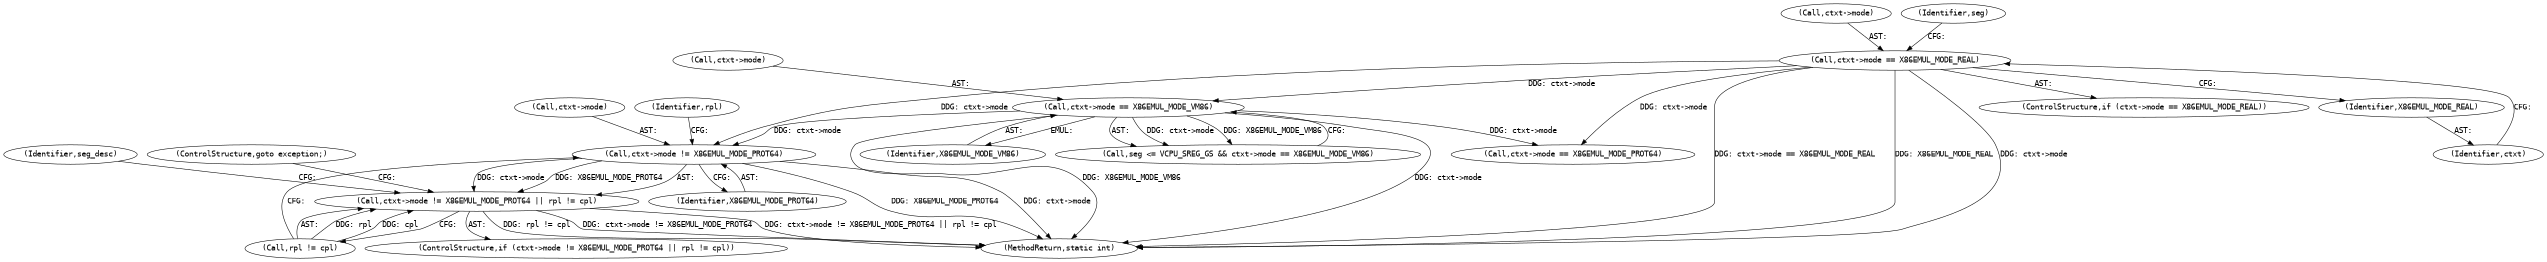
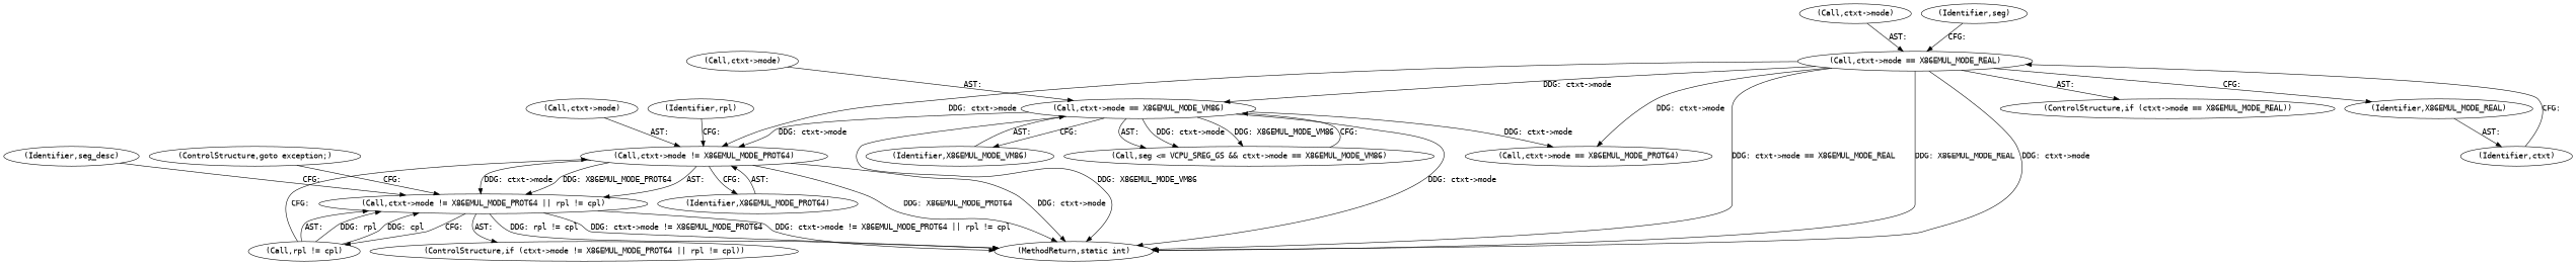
  digraph {
    fontname="DejaVu Sans Mono"
    node [fontname="DejaVu Sans Mono"]
    edge [fontname="DejaVu Sans Mono"]
    n1 [label="(Call,ctxt->mode != X86EMUL_MODE_PROT64)"]
    n2 [label="(Call,ctxt->mode != X86EMUL_MODE_PROT64 || rpl != cpl)"]
    n3 [label="(Identifier,X86EMUL_MODE_PROT64)"]
    n4 [label="(MethodReturn,static int)"]
    n5 [label="(Call,rpl != cpl)"]
    n6 [label="(ControlStructure,if (ctxt->mode != X86EMUL_MODE_PROT64 || rpl != cpl))"]
    n7 [label="(Call,ctxt->mode == X86EMUL_MODE_REAL)"]
    n8 [label="(Call,ctxt->mode == X86EMUL_MODE_VM86)"]
    n9 [label="(Identifier,X86EMUL_MODE_REAL)"]
    n10 [label="(ControlStructure,if (ctxt->mode == X86EMUL_MODE_REAL))"]
    n11 [label="(Call,ctxt->mode == X86EMUL_MODE_PROT64)"]
    n12 [label="(Identifier,X86EMUL_MODE_VM86)"]
    n13 [label="(Call,seg <= VCPU_SREG_GS && ctxt->mode == X86EMUL_MODE_VM86)"]
    n14 [label="(Identifier,ctxt)"]
    n15 [label="(ControlStructure,goto exception;)"]
    n16 [label="(Call,ctxt->mode)"]
    n17 [label="(Identifier,seg_desc)"]
    n18 [label="(Call,ctxt->mode)"]
    n19 [label="(Call,ctxt->mode)"]
    n20 [label="(Identifier,seg)"]
    n21 [label="(Identifier,rpl)"]
    n1 -> n2 [label="AST: "]
    n1 -> n2 [label="DDG: ctxt->mode"]
    n1 -> n2 [label="DDG: X86EMUL_MODE_PROT64"]
    n1 -> n3 [label="CFG: "]
    n1 -> n4 [label="DDG: ctxt->mode"]
    n1 -> n4 [label="DDG: X86EMUL_MODE_PROT64"]
    n2 -> n4 [label="DDG: rpl != cpl"]
    n2 -> n4 [label="DDG: ctxt->mode != X86EMUL_MODE_PROT64"]
    n2 -> n4 [label="DDG: ctxt->mode != X86EMUL_MODE_PROT64 || rpl != cpl"]
    n2 -> n5 [label="CFG: "]
    n2 -> n6 [label="AST: "]
    n3 -> n1 [label="AST: "]
    n5 -> n1 [label="CFG: "]
    n5 -> n2 [label="AST: "]
    n5 -> n2 [label="DDG: rpl"]
    n5 -> n2 [label="DDG: cpl"]
    n7 -> n1 [label="DDG: ctxt->mode"]
    n7 -> n4 [label="DDG: ctxt->mode"]
    n7 -> n4 [label="DDG: ctxt->mode == X86EMUL_MODE_REAL"]
    n7 -> n4 [label="DDG: X86EMUL_MODE_REAL"]
    n7 -> n8 [label="DDG: ctxt->mode"]
    n7 -> n9 [label="CFG: "]
    n7 -> n10 [label="AST: "]
    n7 -> n11 [label="DDG: ctxt->mode"]
    n8 -> n1 [label="DDG: ctxt->mode"]
    n8 -> n4 [label="DDG: ctxt->mode"]
    n8 -> n4 [label="DDG: X86EMUL_MODE_VM86"]
    n8 -> n11 [label="DDG: ctxt->mode"]
-   n8 -> n12 [label="EMUL: "]
+   n8 -> n12 [label="CFG: "]
    n8 -> n13 [label="AST: "]
    n8 -> n13 [label="DDG: ctxt->mode"]
    n8 -> n13 [label="DDG: X86EMUL_MODE_VM86"]
    n9 -> n14 [label="AST: "]
    n12 -> n8 [label="AST: "]
    n13 -> n8 [label="CFG: "]
    n14 -> n7 [label="CFG: "]
    n15 -> n2 [label="CFG: "]
    n16 -> n1 [label="AST: "]
    n17 -> n2 [label="CFG: "]
    n18 -> n7 [label="AST: "]
    n19 -> n8 [label="AST: "]
    n20 -> n7 [label="CFG: "]
    n21 -> n1 [label="CFG: "]
  }
